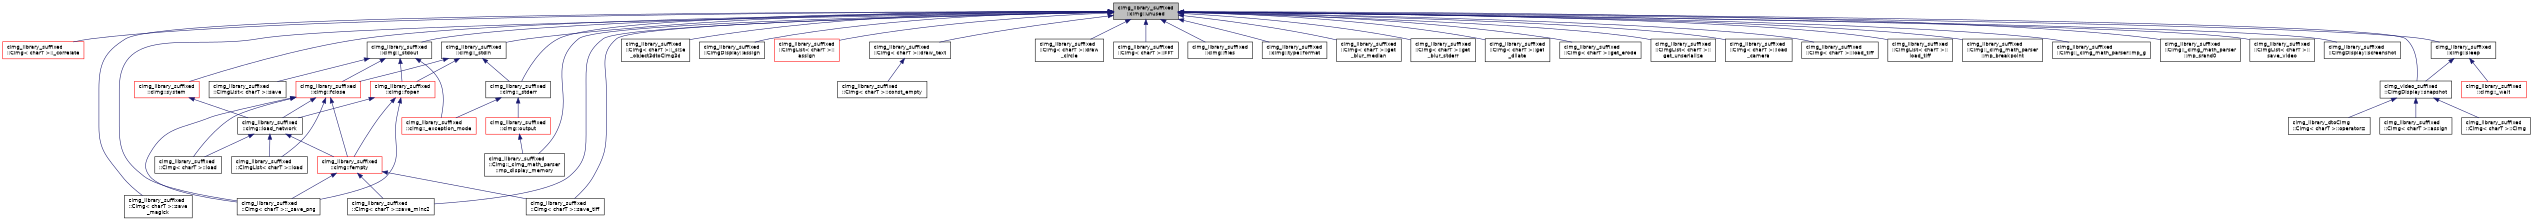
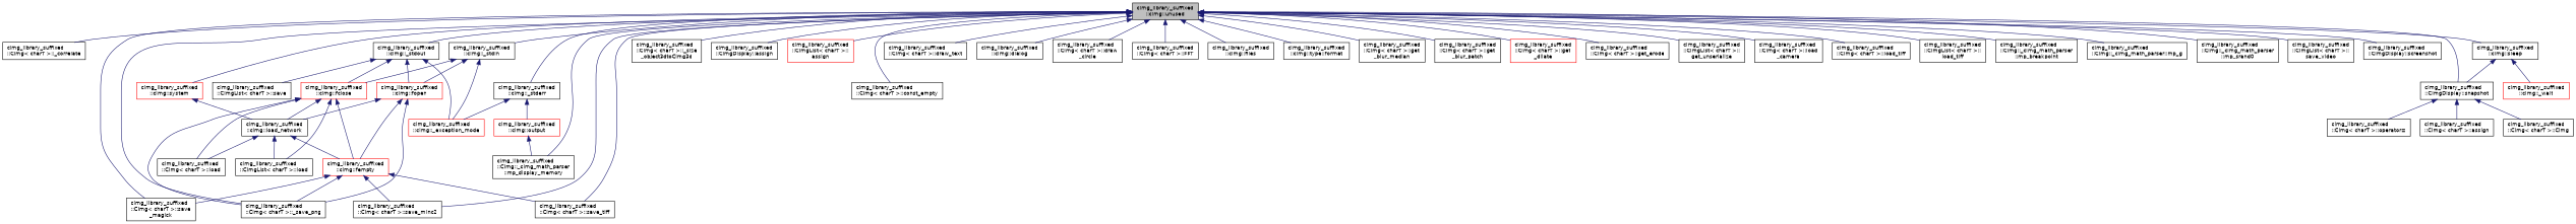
  digraph {
    rankdir=TB
    node [color=black fillcolor=white fontname=Helvetica fontsize=10 shape=record style=filled]
    edge [color=midnightblue dir=back fontname=Helvetica fontsize=10 labelfontname=Helvetica labelfontsize=10 style=solid]
    n1 [fillcolor=grey75 fontcolor=black height=0.2 label="cimg_library_suffixed\l::cimg::unused" width=0.4]
-   n2 [color=red height=0.2 label="cimg_library_suffixed\l::CImg\< charT \>::_correlate" width=0.4]
+   n2 [height=0.2 label="cimg_library_suffixed\l::CImg\< charT \>::_correlate" width=0.4]
    n3 [height=0.2 label="cimg_library_suffixed\l::CImg\< charT \>::_save_png" width=0.4]
    n4 [height=0.2 label="cimg_library_suffixed\l::CImg\< charT \>::_size\l_object3dtoCImg3d" width=0.4]
    n5 [height=0.2 label="cimg_library_suffixed\l::cimg::_stderr" width=0.4]
    n6 [height=0.2 label="cimg_library_suffixed\l::CImg::_cimg_math_parser\l::mp_display_memory" width=0.4]
    n7 [height=0.2 label="cimg_library_suffixed\l::cimg::_stdin" width=0.4]
    n8 [height=0.2 label="cimg_library_suffixed\l::CImg\< charT \>::save\l_magick" width=0.4]
    n9 [height=0.2 label="cimg_library_suffixed\l::CImg\< charT \>::save_minc2" width=0.4]
    n10 [height=0.2 label="cimg_library_suffixed\l::CImg\< charT \>::save_tiff" width=0.4]
    n11 [height=0.2 label="cimg_library_suffixed\l::cimg::_stdout" width=0.4]
    n12 [height=0.2 label="cimg_library_suffixed\l::CImgDisplay::assign" width=0.4]
    n13 [color=red height=0.2 label="cimg_library_suffixed\l::CImgList\< charT \>::\lassign" width=0.4]
    n14 [height=0.2 label="cimg_library_suffixed\l::CImg\< charT \>::const_empty" width=0.4]
+   n15 [height=0.2 label="cimg_library_suffixed\l::cimg::dialog" width=0.4]
    n16 [height=0.2 label="cimg_library_suffixed\l::CImg\< charT \>::draw\l_circle" width=0.4]
    n17 [height=0.2 label="cimg_library_suffixed\l::CImg\< charT \>::draw_text" width=0.4]
    n18 [height=0.2 label="cimg_library_suffixed\l::CImg\< charT \>::FFT" width=0.4]
    n19 [height=0.2 label="cimg_library_suffixed\l::cimg::files" width=0.4]
    n20 [height=0.2 label="cimg_library_suffixed\l::cimg::type::format" width=0.4]
    n21 [height=0.2 label="cimg_library_suffixed\l::CImg\< charT \>::get\l_blur_median" width=0.4]
-   n22 [height=0.2 label="cimg_library_suffixed\l::CImg\< charT \>::get\l_blur_stderr" width=0.4]
-   n23 [height=0.2 label="cimg_library_suffixed\l::CImg\< charT \>::get\l_dilate" width=0.4]
+   n22 [height=0.2 label="cimg_library_suffixed\l::CImg\< charT \>::get\l_blur_patch" width=0.4]
+   n23 [color=red height=0.2 label="cimg_library_suffixed\l::CImg\< charT \>::get\l_dilate" width=0.4]
    n24 [height=0.2 label="cimg_library_suffixed\l::CImg\< charT \>::get_erode" width=0.4]
    n25 [height=0.2 label="cimg_library_suffixed\l::CImgList\< charT \>::\lget_unserialize" width=0.4]
    n26 [height=0.2 label="cimg_library_suffixed\l::CImg\< charT \>::load\l_camera" width=0.4]
    n27 [height=0.2 label="cimg_library_suffixed\l::CImg\< charT \>::load_tiff" width=0.4]
    n28 [height=0.2 label="cimg_library_suffixed\l::CImgList\< charT \>::\lload_tiff" width=0.4]
    n29 [height=0.2 label="cimg_library_suffixed\l::CImg::_cimg_math_parser\l::mp_breakpoint" width=0.4]
    n30 [height=0.2 label="cimg_library_suffixed\l::CImg::_cimg_math_parser::mp_g" width=0.4]
    n31 [height=0.2 label="cimg_library_suffixed\l::CImg::_cimg_math_parser\l::mp_srand0" width=0.4]
    n32 [height=0.2 label="cimg_library_suffixed\l::CImgList\< charT \>::\lsave_video" width=0.4]
    n33 [height=0.2 label="cimg_library_suffixed\l::CImgDisplay::screenshot" width=0.4]
    n34 [height=0.2 label="cimg_library_suffixed\l::cimg::sleep" width=0.4]
-   n35 [height=0.2 label="cimg_video_suffixed\l::CImgDisplay::snapshot" width=0.4]
+   n35 [height=0.2 label="cimg_library_suffixed\l::CImgDisplay::snapshot" width=0.4]
    n36 [color=red height=0.2 label="cimg_library_suffixed\l::cimg::system" width=0.4]
    n37 [color=red height=0.2 label="cimg_library_suffixed\l::cimg::_exception_mode" width=0.4]
    n38 [color=red height=0.2 label="cimg_library_suffixed\l::cimg::output" width=0.4]
    n39 [color=red height=0.2 label="cimg_library_suffixed\l::cimg::fclose" width=0.4]
    n40 [color=red height=0.2 label="cimg_library_suffixed\l::cimg::fopen" width=0.4]
    n41 [height=0.2 label="cimg_library_suffixed\l::cimg::load_network" width=0.4]
    n42 [color=red height=0.2 label="cimg_library_suffixed\l::cimg::fempty" width=0.4]
    n43 [height=0.2 label="cimg_library_suffixed\l::CImg\< charT \>::load" width=0.4]
    n44 [height=0.2 label="cimg_library_suffixed\l::CImgList\< charT \>::load" width=0.4]
    n45 [height=0.2 label="cimg_library_suffixed\l::CImgList\< charT \>::save" width=0.4]
    n46 [color=red height=0.2 label="cimg_library_suffixed\l::cimg::_wait" width=0.4]
    n47 [height=0.2 label="cimg_library_suffixed\l::CImg\< charT \>::assign" width=0.4]
    n48 [height=0.2 label="cimg_library_suffixed\l::CImg\< charT \>::CImg" width=0.4]
-   n49 [height=0.2 label="cimg_library_dtoCImg\l::CImg\< charT \>::operator=" width=0.4]
+   n49 [height=0.2 label="cimg_library_suffixed\l::CImg\< charT \>::operator=" width=0.4]
    n1 -> n2
    n1 -> n3
    n1 -> n4
    n1 -> n5
    n1 -> n6
    n1 -> n7
    n1 -> n8
    n1 -> n9
    n1 -> n10
    n1 -> n11
    n1 -> n12
    n1 -> n13
-   n17 -> n14
+   n1 -> n14
+   n1 -> n15
    n1 -> n16
    n1 -> n17
    n1 -> n18
    n1 -> n19
    n1 -> n20
    n1 -> n21
    n1 -> n22
    n1 -> n23
    n1 -> n24
    n1 -> n25
    n1 -> n26
    n1 -> n27
    n1 -> n28
    n1 -> n29
    n1 -> n30
    n1 -> n31
    n1 -> n32
    n1 -> n33
    n1 -> n34
    n1 -> n35
    n1 -> n36
    n5 -> n37
    n5 -> n38
-   n7 -> n5
+   n7 -> n37
    n7 -> n39
    n7 -> n40
    n11 -> n37
    n11 -> n39
    n11 -> n40
    n11 -> n45
    n34 -> n35
    n34 -> n46
    n35 -> n47
    n35 -> n48
    n35 -> n49
    n36 -> n41
    n38 -> n6
    n39 -> n3
    n39 -> n41
    n39 -> n42
    n39 -> n43
    n39 -> n44
    n40 -> n3
    n40 -> n41
    n40 -> n42
    n41 -> n42
    n41 -> n43
    n41 -> n44
    n42 -> n3
+   n42 -> n8
    n42 -> n9
    n42 -> n10
  }
